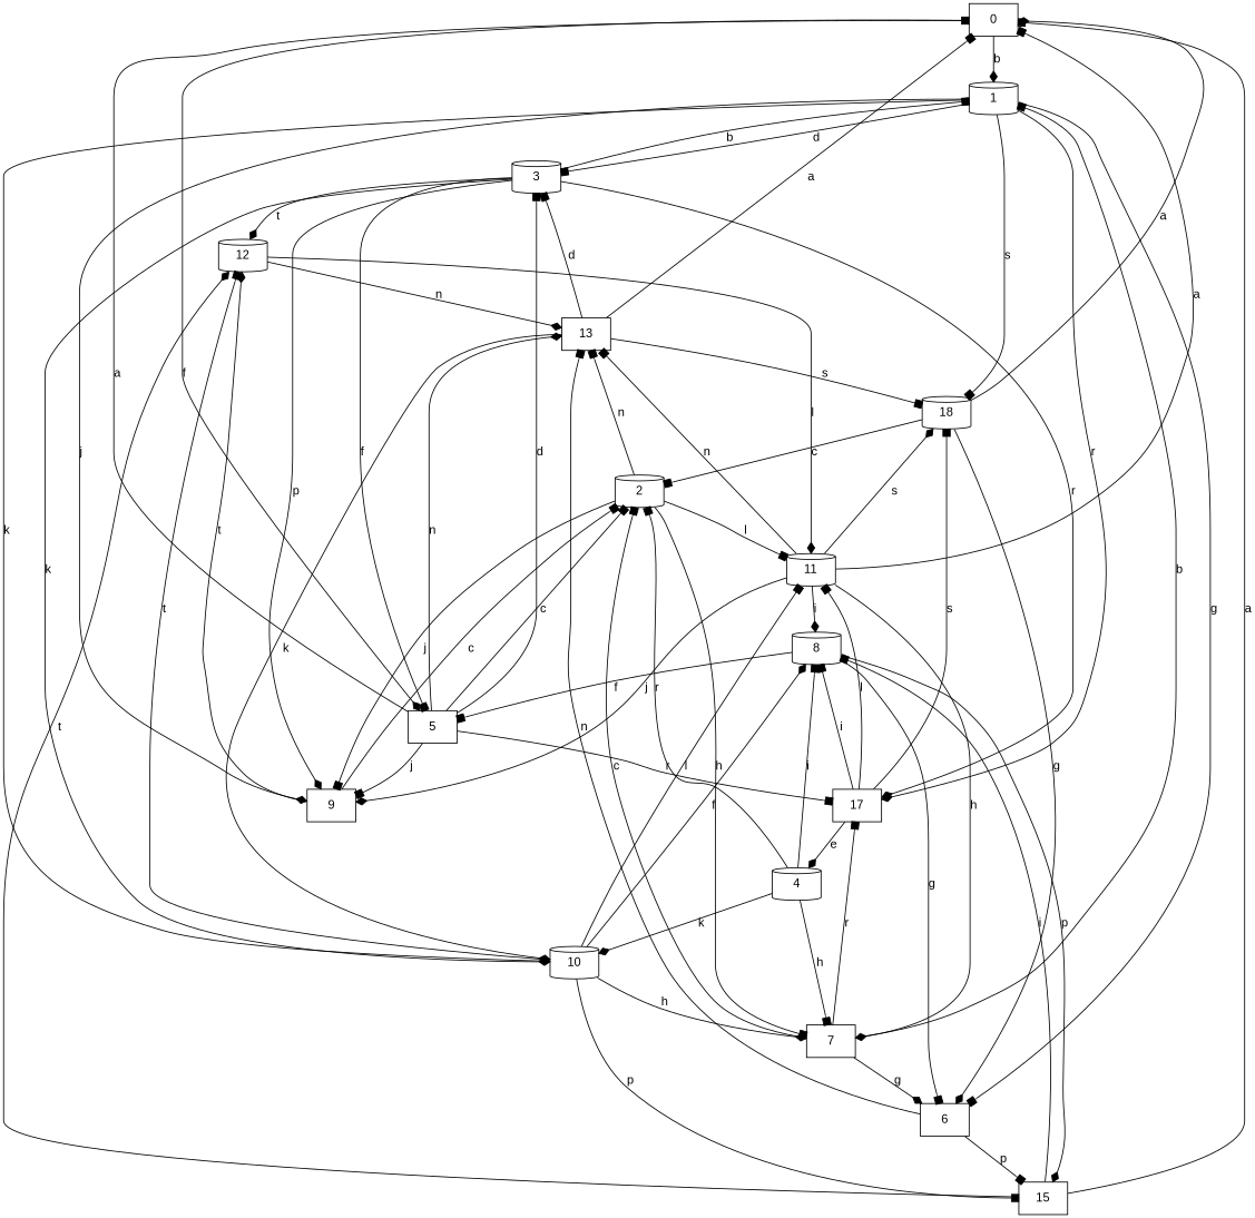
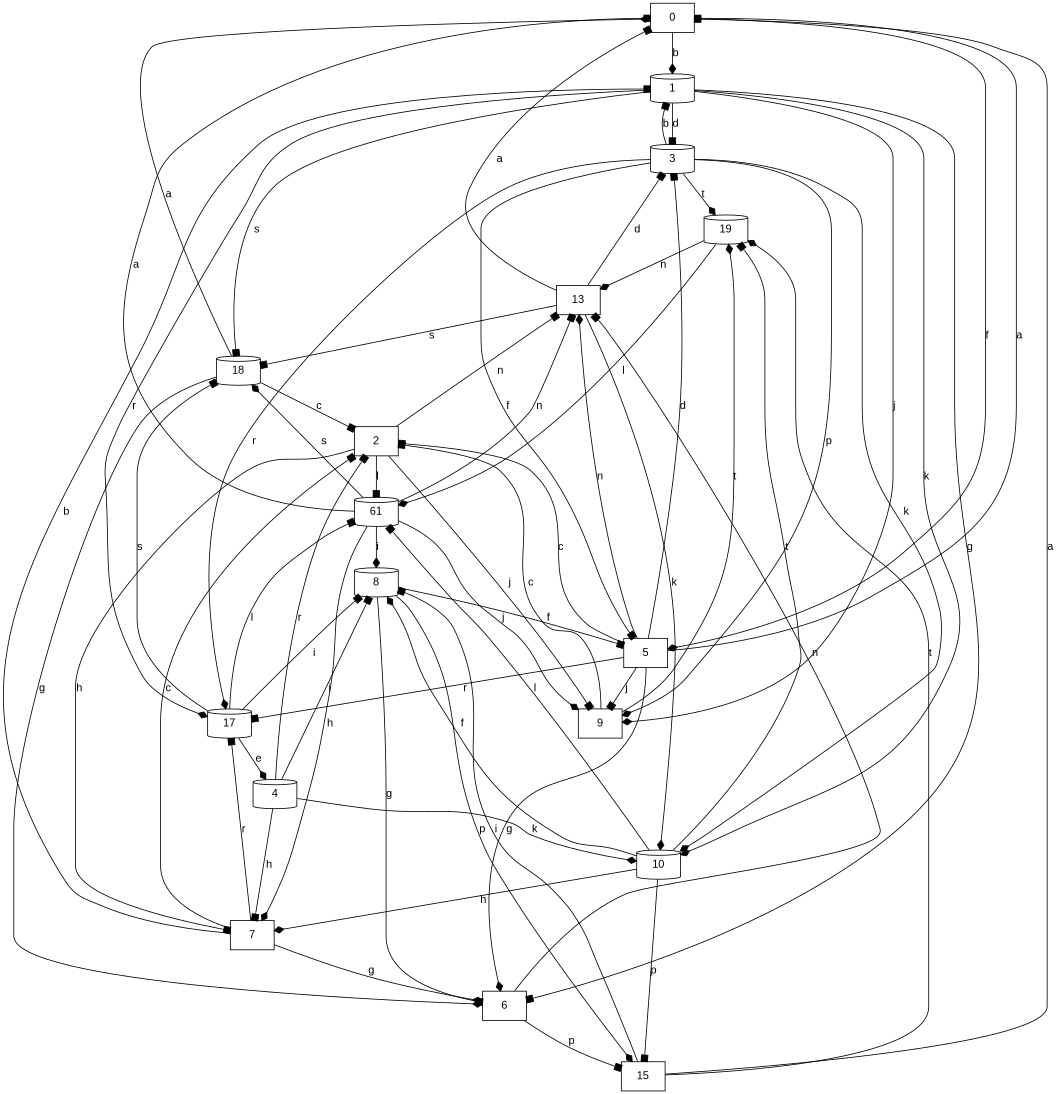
  strict digraph {
    fontname="Liberation Sans"
    node [fontname="Liberation Sans" shape=cylinder]
    edge [arrowhead=box fontname="Liberation Sans"]
    0 [shape=box]
    1
    5 [shape=box]
    3
    6 [shape=box]
    9 [shape=box]
    10
-   17 [shape=box]
+   17
    18
-   2
+   2 [shape=box]
    13 [shape=box]
-   19 [label=12]
+   19
    15 [shape=box]
    7 [shape=box]
-   11
+   11 [label=61]
    8
    4
    0 -> 1 [arrowhead=diamond label=b]
    0 -> 5 [arrowhead=diamond label=f]
    1 -> 3 [label=d]
    1 -> 6 [label=g]
    1 -> 9 [arrowhead=diamond label=j]
    1 -> 10 [arrowhead=diamond label=k]
    1 -> 17 [arrowhead=diamond label=r]
    1 -> 18 [label=s]
    5 -> 0 [label=a]
    5 -> 3 [label=d]
+   5 -> 6 [arrowhead=diamond label=g]
    5 -> 9 [label=j]
    5 -> 17 [label=r]
    5 -> 2 [label=c]
    5 -> 13 [arrowhead=diamond label=n]
    3 -> 1 [label=b]
    3 -> 5 [label=f]
    3 -> 9 [arrowhead=diamond label=p]
    3 -> 10 [arrowhead=diamond label=k]
    3 -> 17 [arrowhead=diamond label=r]
    3 -> 19 [arrowhead=diamond label=t]
    6 -> 13 [label=n]
    6 -> 15 [label=p]
    9 -> 2 [label=c]
    9 -> 19 [arrowhead=diamond label=t]
    10 -> 19 [label=t]
    10 -> 15 [label=p]
    10 -> 7 [arrowhead=diamond label=h]
    10 -> 11 [label=l]
    10 -> 8 [arrowhead=diamond label=f]
    17 -> 18 [label=s]
    17 -> 11 [label=l]
    17 -> 8 [label=i]
    17 -> 4 [arrowhead=diamond label=e]
    18 -> 0 [arrowhead=diamond label=a]
    18 -> 6 [arrowhead=diamond label=g]
    18 -> 2 [label=c]
    2 -> 9 [label=j]
    2 -> 13 [label=n]
    2 -> 7 [label=h]
    2 -> 11 [label=l]
    13 -> 0 [label=a]
    13 -> 3 [label=d]
    13 -> 10 [arrowhead=diamond label=k]
    13 -> 18 [label=s]
    19 -> 13 [arrowhead=diamond label=n]
    19 -> 11 [arrowhead=diamond label=l]
    15 -> 0 [label=a]
    15 -> 19 [arrowhead=diamond label=t]
    15 -> 8 [label=i]
    7 -> 1 [label=b]
    7 -> 6 [arrowhead=diamond label=g]
    7 -> 17 [label=r]
    7 -> 2 [label=c]
    11 -> 0 [label=a]
    11 -> 9 [arrowhead=diamond label=j]
    11 -> 18 [arrowhead=diamond label=s]
    11 -> 13 [label=n]
    11 -> 7 [arrowhead=diamond label=h]
    11 -> 8 [arrowhead=diamond label=i]
    8 -> 5 [label=f]
    8 -> 6 [label=g]
    8 -> 15 [arrowhead=diamond label=p]
    4 -> 10 [arrowhead=diamond label=k]
    4 -> 2 [label=r]
    4 -> 7 [label=h]
    4 -> 8 [label=i]
  }
